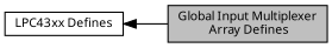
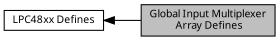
  digraph {
    rankdir=LR
    fontname="Noto Sans"
    node [color=black fontname="Noto Sans" fontsize=10 shape=record style=filled]
    n1 [fillcolor=grey75 fontcolor=black height=0.2 label="Global Input Multiplexer\l Array Defines" width=0.4]
-   n2 [fillcolor=white height=0.2 label="LPC43xx Defines" width=0.4]
+   n2 [fillcolor=white height=0.2 label="LPC48xx Defines" width=0.4]
    n2 -> n1 [dir=back fontname="Noto Sans" fontsize=10 labelfontname=Helvetica labelfontsize=10 shape=plaintext style=solid]
  }
